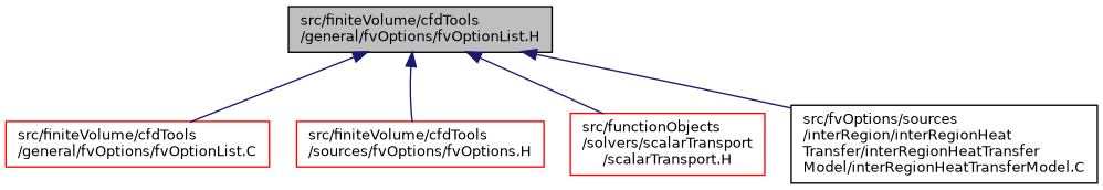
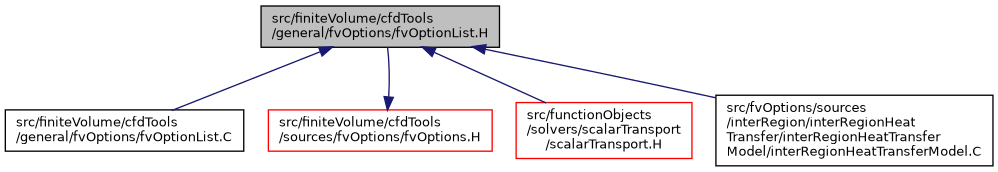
  digraph {
    node [color=black fontname=Helvetica fontsize=10 shape=record]
    edge [color=midnightblue dir=back fontname=Helvetica fontsize=10 labelfontname=Helvetica labelfontsize=10 style=solid]
    n1 [fillcolor=grey75 fontcolor=black height=0.2 label="src/finiteVolume/cfdTools\l/general/fvOptions/fvOptionList.H" style=filled width=0.4]
-   n2 [color=red height=0.2 label="src/finiteVolume/cfdTools\l/general/fvOptions/fvOptionList.C" width=0.4]
+   n2 [height=0.2 label="src/finiteVolume/cfdTools\l/general/fvOptions/fvOptionList.C" width=0.4]
    n3 [color=red height=0.2 label="src/finiteVolume/cfdTools\l/sources/fvOptions/fvOptions.H" width=0.4]
    n4 [color=red height=0.2 label="src/functionObjects\l/solvers/scalarTransport\l/scalarTransport.H" width=0.4]
    n5 [height=0.2 label="src/fvOptions/sources\l/interRegion/interRegionHeat\lTransfer/interRegionHeatTransfer\lModel/interRegionHeatTransferModel.C" width=0.4]
    n1 -> n2
-   n1 -> n3
+   n3 -> n1
    n1 -> n4
    n1 -> n5
  }
